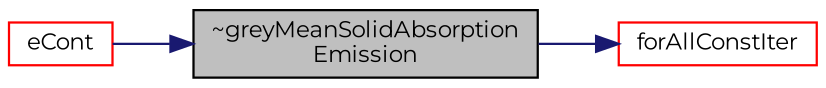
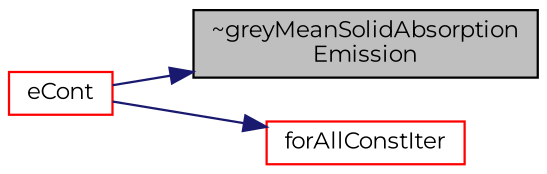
  digraph {
    fontname=Montserrat
    rankdir=LR
    node [color=red fontname=Montserrat fontsize=10 shape=record]
    edge [color=midnightblue fontname=Montserrat fontsize=10 labelfontname=FreeSans labelfontsize=10 style=solid]
    n1 [color=black fillcolor=grey75 fontcolor=black height=0.2 label="~greyMeanSolidAbsorption\lEmission" style=filled width=0.4]
    n2 [height=0.2 label=forAllConstIter width=0.4]
    n3 [height=0.2 label=eCont width=0.4]
-   n1 -> n2
+   n3 -> n2
    n3 -> n1
  }
